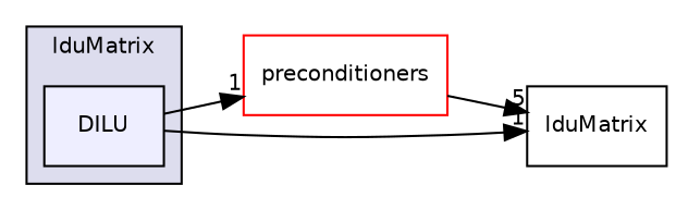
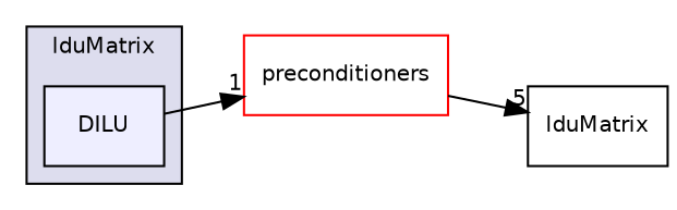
  digraph {
    compound=true
    rankdir=LR
    node [fontname=Helvetica fontsize=10 shape=box]
    edge [headlabel=1 labeldistance=1.5 labelfontname=Helvetica labelfontsize=10]
    n1 [fillcolor="#eeeeff" label=DILU pencolor=black style=filled]
    n2 [color=red label=preconditioners]
    n3 [label=lduMatrix]
    subgraph cluster_1 {
      bgcolor="#ddddee"
      fontname=Helvetica
      fontsize=10
      label=lduMatrix
      pencolor=black
      n1
    }
    n1 -> n2
-   n1 -> n3
    n2 -> n3 [headlabel=5]
  }
